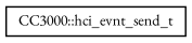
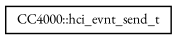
  digraph {
    rankdir=LR
    fontname="EB Garamond"
-   n1 [color=black fillcolor=white fontname="EB Garamond" fontsize=10 height=0.2 label="CC3000::hci_evnt_send_t" shape=record style=filled width=0.4]
+   n1 [color=black fillcolor=white fontname="EB Garamond" fontsize=10 height=0.2 label="CC4000::hci_evnt_send_t" shape=record style=filled width=0.4]
  }
